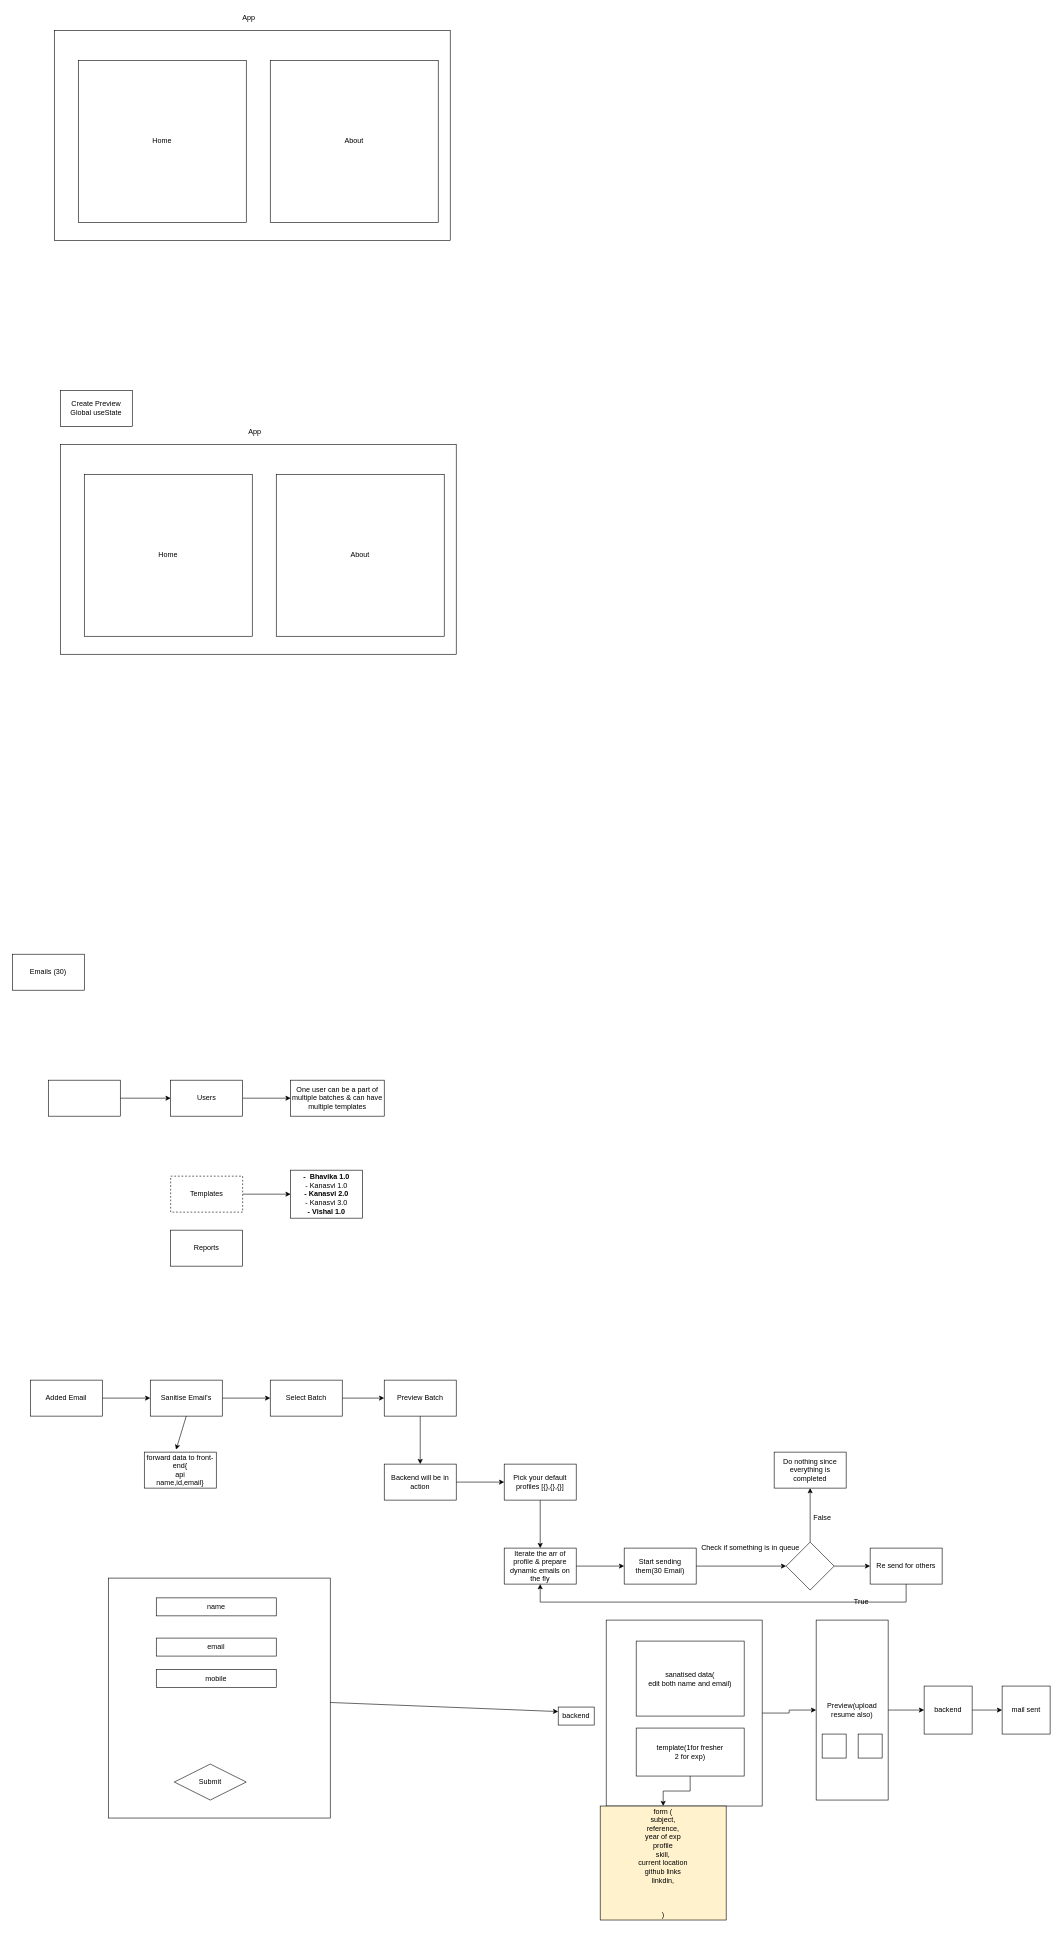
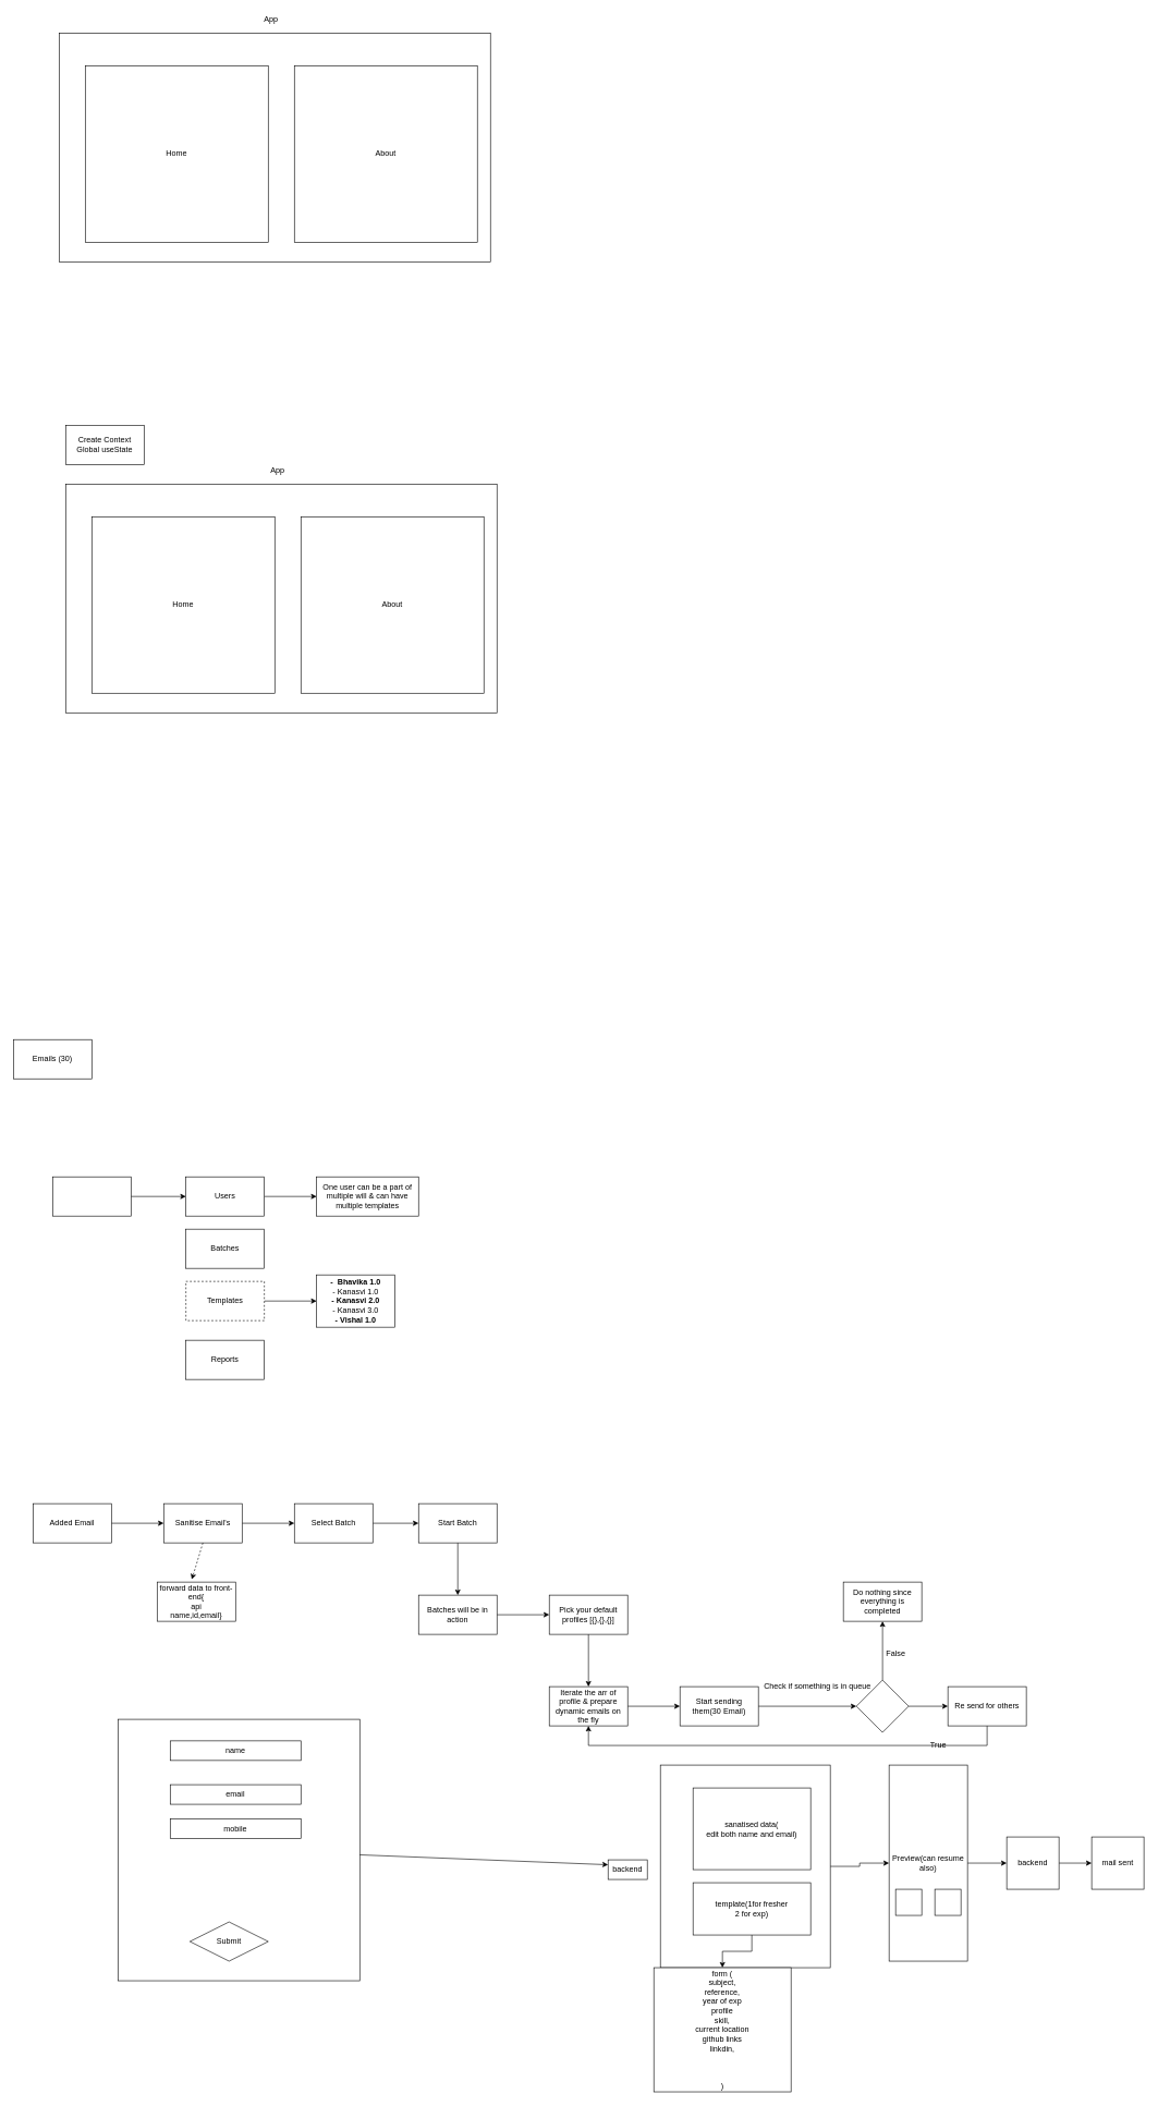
  <mxCell id="0" />
  <mxCell id="1" parent="0" />
  <mxCell id="2" value="" style="rounded=0;whiteSpace=wrap;html=1;" parent="1" vertex="1"><mxGeometry x="90" y="50" width="660" height="350" as="geometry" /></mxCell>
  <mxCell id="3" value="Home" style="rounded=0;whiteSpace=wrap;html=1;" parent="1" vertex="1"><mxGeometry x="130" y="100" width="280" height="270" as="geometry" /></mxCell>
  <mxCell id="4" value="About" style="rounded=0;whiteSpace=wrap;html=1;" parent="1" vertex="1"><mxGeometry x="450" y="100" width="280" height="270" as="geometry" /></mxCell>
  <mxCell id="5" value="App" style="text;html=1;align=center;verticalAlign=middle;resizable=0;points=[];autosize=1;strokeColor=none;fillColor=none;" parent="1" vertex="1"><mxGeometry x="394" y="20" width="40" height="20" as="geometry" /></mxCell>
  <mxCell id="6" value="" style="rounded=0;whiteSpace=wrap;html=1;" parent="1" vertex="1"><mxGeometry x="100" y="740" width="660" height="350" as="geometry" /></mxCell>
  <mxCell id="7" value="Home" style="rounded=0;whiteSpace=wrap;html=1;" parent="1" vertex="1"><mxGeometry x="140" y="790" width="280" height="270" as="geometry" /></mxCell>
  <mxCell id="8" value="About" style="rounded=0;whiteSpace=wrap;html=1;" parent="1" vertex="1"><mxGeometry x="460" y="790" width="280" height="270" as="geometry" /></mxCell>
  <mxCell id="9" value="App" style="text;html=1;align=center;verticalAlign=middle;resizable=0;points=[];autosize=1;strokeColor=none;fillColor=none;" parent="1" vertex="1"><mxGeometry x="404" y="710" width="40" height="20" as="geometry" /></mxCell>
- <mxCell id="10" value="Create Preview&lt;br&gt;Global useState" style="rounded=0;whiteSpace=wrap;html=1;" parent="1" vertex="1"><mxGeometry x="100" y="650" width="120" height="60" as="geometry" /></mxCell>
+ <mxCell id="10" value="Create Context&lt;br&gt;Global useState" style="rounded=0;whiteSpace=wrap;html=1;" parent="1" vertex="1"><mxGeometry x="100" y="650" width="120" height="60" as="geometry" /></mxCell>
  <mxCell id="11" value="Emails (30)" style="rounded=0;whiteSpace=wrap;html=1;" parent="1" vertex="1"><mxGeometry x="20" y="1590" width="120" height="60" as="geometry" /></mxCell>
  <mxCell id="12" value="" style="edgeStyle=orthogonalEdgeStyle;rounded=0;orthogonalLoop=1;jettySize=auto;html=1;" parent="1" source="13" target="15" edge="1"><mxGeometry relative="1" as="geometry" /></mxCell>
  <mxCell id="13" value="" style="rounded=0;whiteSpace=wrap;html=1;" parent="1" vertex="1"><mxGeometry x="80" y="1800" width="120" height="60" as="geometry" /></mxCell>
  <mxCell id="14" value="" style="edgeStyle=orthogonalEdgeStyle;rounded=0;orthogonalLoop=1;jettySize=auto;html=1;" parent="1" source="15" target="20" edge="1"><mxGeometry relative="1" as="geometry" /></mxCell>
  <mxCell id="15" value="Users" style="whiteSpace=wrap;html=1;rounded=0;" parent="1" vertex="1"><mxGeometry x="284" y="1800" width="120" height="60" as="geometry" /></mxCell>
+ <mxCell id="16" value="Batches" style="whiteSpace=wrap;html=1;rounded=0;" parent="1" vertex="1"><mxGeometry x="284" y="1880" width="120" height="60" as="geometry" /></mxCell>
  <mxCell id="17" value="" style="edgeStyle=orthogonalEdgeStyle;rounded=0;orthogonalLoop=1;jettySize=auto;html=1;" parent="1" source="18" target="21" edge="1"><mxGeometry relative="1" as="geometry" /></mxCell>
  <mxCell id="18" value="Templates" style="whiteSpace=wrap;html=1;rounded=0;dashed=1;" parent="1" vertex="1"><mxGeometry x="284" y="1960" width="120" height="60" as="geometry" /></mxCell>
  <mxCell id="19" value="Reports" style="whiteSpace=wrap;html=1;rounded=0;" parent="1" vertex="1"><mxGeometry x="284" y="2050" width="120" height="60" as="geometry" /></mxCell>
- <mxCell id="20" value="One user can be a part of multiple batches &amp;amp; can have multiple templates" style="whiteSpace=wrap;html=1;rounded=0;" parent="1" vertex="1"><mxGeometry x="484" y="1800" width="156" height="60" as="geometry" /></mxCell>
+ <mxCell id="20" value="One user can be a part of multiple will &amp;amp; can have multiple templates" style="whiteSpace=wrap;html=1;rounded=0;" parent="1" vertex="1"><mxGeometry x="484" y="1800" width="156" height="60" as="geometry" /></mxCell>
  <mxCell id="21" value="&lt;b&gt;-&amp;nbsp; Bhavika 1.0&lt;br&gt;&lt;/b&gt;- Kanasvi 1.0&lt;br&gt;&lt;b&gt;- Kanasvi 2.0&lt;br&gt;&lt;/b&gt;- Kanasvi 3.0&lt;br&gt;&lt;b&gt;- Vishal 1.0&lt;/b&gt;" style="whiteSpace=wrap;html=1;rounded=0;" parent="1" vertex="1"><mxGeometry x="484" y="1950" width="120" height="80" as="geometry" /></mxCell>
  <mxCell id="22" value="" style="edgeStyle=orthogonalEdgeStyle;rounded=0;orthogonalLoop=1;jettySize=auto;html=1;" parent="1" source="23" target="25" edge="1"><mxGeometry relative="1" as="geometry" /></mxCell>
  <mxCell id="23" value="Added Email" style="rounded=0;whiteSpace=wrap;html=1;" parent="1" vertex="1"><mxGeometry x="50" y="2300" width="120" height="60" as="geometry" /></mxCell>
  <mxCell id="24" value="" style="edgeStyle=orthogonalEdgeStyle;rounded=0;orthogonalLoop=1;jettySize=auto;html=1;" parent="1" source="25" target="27" edge="1"><mxGeometry relative="1" as="geometry" /></mxCell>
  <mxCell id="25" value="Sanitise Email's" style="whiteSpace=wrap;html=1;rounded=0;" parent="1" vertex="1"><mxGeometry x="250" y="2300" width="120" height="60" as="geometry" /></mxCell>
  <mxCell id="26" value="" style="edgeStyle=orthogonalEdgeStyle;rounded=0;orthogonalLoop=1;jettySize=auto;html=1;" parent="1" source="27" target="29" edge="1"><mxGeometry relative="1" as="geometry" /></mxCell>
  <mxCell id="27" value="Select Batch" style="whiteSpace=wrap;html=1;rounded=0;" parent="1" vertex="1"><mxGeometry x="450" y="2300" width="120" height="60" as="geometry" /></mxCell>
  <mxCell id="28" value="" style="edgeStyle=orthogonalEdgeStyle;rounded=0;orthogonalLoop=1;jettySize=auto;html=1;" parent="1" source="29" target="31" edge="1"><mxGeometry relative="1" as="geometry" /></mxCell>
- <mxCell id="29" value="Preview Batch" style="whiteSpace=wrap;html=1;rounded=0;" parent="1" vertex="1"><mxGeometry x="640" y="2300" width="120" height="60" as="geometry" /></mxCell>
+ <mxCell id="29" value="Start Batch" style="whiteSpace=wrap;html=1;rounded=0;" parent="1" vertex="1"><mxGeometry x="640" y="2300" width="120" height="60" as="geometry" /></mxCell>
  <mxCell id="30" value="" style="edgeStyle=orthogonalEdgeStyle;rounded=0;orthogonalLoop=1;jettySize=auto;html=1;" parent="1" source="31" target="33" edge="1"><mxGeometry relative="1" as="geometry" /></mxCell>
- <mxCell id="31" value="Backend will be in action" style="whiteSpace=wrap;html=1;rounded=0;" parent="1" vertex="1"><mxGeometry x="640" y="2440" width="120" height="60" as="geometry" /></mxCell>
+ <mxCell id="31" value="Batches will be in action" style="whiteSpace=wrap;html=1;rounded=0;" parent="1" vertex="1"><mxGeometry x="640" y="2440" width="120" height="60" as="geometry" /></mxCell>
  <mxCell id="32" value="" style="edgeStyle=orthogonalEdgeStyle;rounded=0;orthogonalLoop=1;jettySize=auto;html=1;" parent="1" source="33" target="35" edge="1"><mxGeometry relative="1" as="geometry" /></mxCell>
  <mxCell id="33" value="Pick your default profiles [{},{},{}]" style="whiteSpace=wrap;html=1;rounded=0;" parent="1" vertex="1"><mxGeometry x="840" y="2440" width="120" height="60" as="geometry" /></mxCell>
  <mxCell id="34" value="" style="edgeStyle=orthogonalEdgeStyle;rounded=0;orthogonalLoop=1;jettySize=auto;html=1;" parent="1" source="35" target="37" edge="1"><mxGeometry relative="1" as="geometry" /></mxCell>
  <mxCell id="35" value="Iterate the arr of profile &amp;amp; prepare dynamic emails on the fly" style="whiteSpace=wrap;html=1;rounded=0;" parent="1" vertex="1"><mxGeometry x="840" y="2580" width="120" height="60" as="geometry" /></mxCell>
  <mxCell id="36" value="" style="edgeStyle=orthogonalEdgeStyle;rounded=0;orthogonalLoop=1;jettySize=auto;html=1;" parent="1" source="37" target="40" edge="1"><mxGeometry relative="1" as="geometry" /></mxCell>
  <mxCell id="37" value="Start sending them(30 Email)" style="whiteSpace=wrap;html=1;rounded=0;" parent="1" vertex="1"><mxGeometry x="1040" y="2580" width="120" height="60" as="geometry" /></mxCell>
  <mxCell id="38" value="" style="edgeStyle=orthogonalEdgeStyle;rounded=0;orthogonalLoop=1;jettySize=auto;html=1;" parent="1" source="40" target="42" edge="1"><mxGeometry relative="1" as="geometry" /></mxCell>
  <mxCell id="39" value="" style="edgeStyle=orthogonalEdgeStyle;rounded=0;orthogonalLoop=1;jettySize=auto;html=1;" parent="1" source="40" target="45" edge="1"><mxGeometry relative="1" as="geometry" /></mxCell>
  <mxCell id="40" value="" style="rhombus;whiteSpace=wrap;html=1;rounded=0;" parent="1" vertex="1"><mxGeometry x="1310" y="2570" width="80" height="80" as="geometry" /></mxCell>
  <mxCell id="41" value="Check if something is in queue" style="text;html=1;align=center;verticalAlign=middle;resizable=0;points=[];autosize=1;strokeColor=none;fillColor=none;" parent="1" vertex="1"><mxGeometry x="1160" y="2570" width="180" height="20" as="geometry" /></mxCell>
  <mxCell id="42" value="Do nothing since everything is completed" style="whiteSpace=wrap;html=1;rounded=0;" parent="1" vertex="1"><mxGeometry x="1290" y="2420" width="120" height="60" as="geometry" /></mxCell>
  <mxCell id="43" value="False" style="text;html=1;align=center;verticalAlign=middle;resizable=0;points=[];autosize=1;strokeColor=none;fillColor=none;" parent="1" vertex="1"><mxGeometry x="1345" y="2520" width="50" height="20" as="geometry" /></mxCell>
  <mxCell id="44" style="edgeStyle=orthogonalEdgeStyle;rounded=0;orthogonalLoop=1;jettySize=auto;html=1;entryX=0.5;entryY=1;entryDx=0;entryDy=0;" parent="1" source="45" target="35" edge="1"><mxGeometry relative="1" as="geometry"><Array as="points"><mxPoint x="1510" y="2670" /><mxPoint x="900" y="2670" /></Array></mxGeometry></mxCell>
  <mxCell id="45" value="Re send for others" style="whiteSpace=wrap;html=1;rounded=0;" parent="1" vertex="1"><mxGeometry x="1450" y="2580" width="120" height="60" as="geometry" /></mxCell>
  <mxCell id="46" value="True" style="text;html=1;align=center;verticalAlign=middle;resizable=0;points=[];autosize=1;strokeColor=none;fillColor=none;" parent="1" vertex="1"><mxGeometry x="1415" y="2660" width="40" height="20" as="geometry" /></mxCell>
  <mxCell id="47" value="forward data to front-end{&lt;br&gt;api&lt;br&gt;name,id,email}" style="rounded=0;whiteSpace=wrap;html=1;" vertex="1" parent="1"><mxGeometry x="240" y="2420" width="120" height="60" as="geometry" /></mxCell>
- <mxCell id="48" value="" style="endArrow=classic;html=1;rounded=0;entryX=0.442;entryY=-0.067;entryDx=0;entryDy=0;entryPerimeter=0;exitX=0.5;exitY=1;exitDx=0;exitDy=0;" edge="1" parent="1" source="25" target="47"><mxGeometry width="50" height="50" relative="1" as="geometry"><mxPoint x="140" y="2450" as="sourcePoint" /><mxPoint x="190" y="2400" as="targetPoint" /></mxGeometry></mxCell>
+ <mxCell id="48" value="" style="endArrow=classic;html=1;rounded=0;entryX=0.442;entryY=-0.067;entryDx=0;entryDy=0;entryPerimeter=0;exitX=0.5;exitY=1;exitDx=0;exitDy=0;dashed=1;" edge="1" parent="1" source="25" target="47"><mxGeometry width="50" height="50" relative="1" as="geometry"><mxPoint x="140" y="2450" as="sourcePoint" /><mxPoint x="190" y="2400" as="targetPoint" /></mxGeometry></mxCell>
  <mxCell id="49" value="" style="rounded=0;whiteSpace=wrap;html=1;" vertex="1" parent="1"><mxGeometry x="180" y="2630" width="370" height="400" as="geometry" /></mxCell>
  <mxCell id="50" value="name" style="rounded=0;whiteSpace=wrap;html=1;" vertex="1" parent="1"><mxGeometry x="260" y="2663" width="200" height="30" as="geometry" /></mxCell>
  <mxCell id="51" value="email" style="rounded=0;whiteSpace=wrap;html=1;" vertex="1" parent="1"><mxGeometry x="260" y="2730" width="200" height="30" as="geometry" /></mxCell>
  <mxCell id="52" value="mobile" style="rounded=0;whiteSpace=wrap;html=1;" vertex="1" parent="1"><mxGeometry x="260" y="2782.5" width="200" height="30" as="geometry" /></mxCell>
  <mxCell id="53" value="Submit" style="rhombus;whiteSpace=wrap;html=1;" vertex="1" parent="1"><mxGeometry x="290" y="2940" width="120" height="60" as="geometry" /></mxCell>
  <mxCell id="54" value="" style="endArrow=classic;html=1;rounded=0;entryX=0;entryY=0.25;entryDx=0;entryDy=0;" edge="1" parent="1" source="49" target="57"><mxGeometry width="50" height="50" relative="1" as="geometry"><mxPoint x="570" y="2920" as="sourcePoint" /><mxPoint x="652.08" y="2910.1" as="targetPoint" /></mxGeometry></mxCell>
  <mxCell id="55" value="" style="edgeStyle=orthogonalEdgeStyle;rounded=0;orthogonalLoop=1;jettySize=auto;html=1;" edge="1" parent="1" source="56" target="63"><mxGeometry relative="1" as="geometry" /></mxCell>
  <mxCell id="56" value="" style="rounded=0;whiteSpace=wrap;html=1;" vertex="1" parent="1"><mxGeometry x="1010" y="2700" width="260" height="310" as="geometry" /></mxCell>
  <mxCell id="57" value="backend" style="rounded=0;whiteSpace=wrap;html=1;" vertex="1" parent="1"><mxGeometry x="930" y="2845" width="60" height="30" as="geometry" /></mxCell>
  <mxCell id="58" value="sanatised data(&lt;br&gt;edit both name and email)" style="rounded=0;whiteSpace=wrap;html=1;" vertex="1" parent="1"><mxGeometry x="1060" y="2735" width="180" height="125" as="geometry" /></mxCell>
  <mxCell id="59" value="" style="edgeStyle=orthogonalEdgeStyle;rounded=0;orthogonalLoop=1;jettySize=auto;html=1;" edge="1" parent="1" source="60" target="61"><mxGeometry relative="1" as="geometry"><mxPoint x="1370" y="2920" as="targetPoint" /></mxGeometry></mxCell>
  <mxCell id="60" value="template(1for fresher&lt;br&gt;2 for exp)" style="rounded=0;whiteSpace=wrap;html=1;" vertex="1" parent="1"><mxGeometry x="1060" y="2880" width="180" height="80" as="geometry" /></mxCell>
- <mxCell id="61" value="form (&lt;br&gt;subject,&lt;br&gt;reference,&lt;br&gt;year of exp&lt;br&gt;profile&lt;br&gt;skill,&lt;br&gt;current location&lt;br&gt;github links&lt;br&gt;linkdin,&lt;br&gt;&lt;br&gt;&lt;br&gt;&lt;br&gt;)" style="rounded=0;whiteSpace=wrap;html=1;fillColor=#fff2cc;" vertex="1" parent="1"><mxGeometry x="1000" y="3010" width="210" height="190" as="geometry" /></mxCell>
+ <mxCell id="61" value="form (&lt;br&gt;subject,&lt;br&gt;reference,&lt;br&gt;year of exp&lt;br&gt;profile&lt;br&gt;skill,&lt;br&gt;current location&lt;br&gt;github links&lt;br&gt;linkdin,&lt;br&gt;&lt;br&gt;&lt;br&gt;&lt;br&gt;)" style="rounded=0;whiteSpace=wrap;html=1;" vertex="1" parent="1"><mxGeometry x="1000" y="3010" width="210" height="190" as="geometry" /></mxCell>
  <mxCell id="62" value="" style="edgeStyle=orthogonalEdgeStyle;rounded=0;orthogonalLoop=1;jettySize=auto;html=1;" edge="1" parent="1" source="63" target="67"><mxGeometry relative="1" as="geometry" /></mxCell>
- <mxCell id="63" value="Preview(upload resume also)" style="rounded=0;whiteSpace=wrap;html=1;" vertex="1" parent="1"><mxGeometry x="1360" y="2700" width="120" height="300" as="geometry" /></mxCell>
+ <mxCell id="63" value="Preview(can resume also)" style="rounded=0;whiteSpace=wrap;html=1;" vertex="1" parent="1"><mxGeometry x="1360" y="2700" width="120" height="300" as="geometry" /></mxCell>
  <mxCell id="64" value="" style="rounded=0;whiteSpace=wrap;html=1;" vertex="1" parent="1"><mxGeometry x="1370" y="2890" width="40" height="40" as="geometry" /></mxCell>
  <mxCell id="65" value="" style="rounded=0;whiteSpace=wrap;html=1;" vertex="1" parent="1"><mxGeometry x="1430" y="2890" width="40" height="40" as="geometry" /></mxCell>
  <mxCell id="66" value="" style="edgeStyle=orthogonalEdgeStyle;rounded=0;orthogonalLoop=1;jettySize=auto;html=1;" edge="1" parent="1" source="67" target="68"><mxGeometry relative="1" as="geometry" /></mxCell>
  <mxCell id="67" value="backend" style="whiteSpace=wrap;html=1;aspect=fixed;" vertex="1" parent="1"><mxGeometry x="1540" y="2810" width="80" height="80" as="geometry" /></mxCell>
  <mxCell id="68" value="mail sent" style="whiteSpace=wrap;html=1;aspect=fixed;" vertex="1" parent="1"><mxGeometry x="1670" y="2810" width="80" height="80" as="geometry" /></mxCell>
